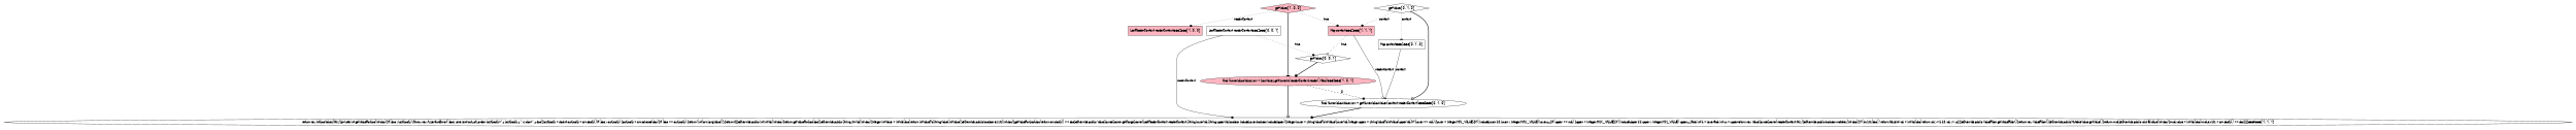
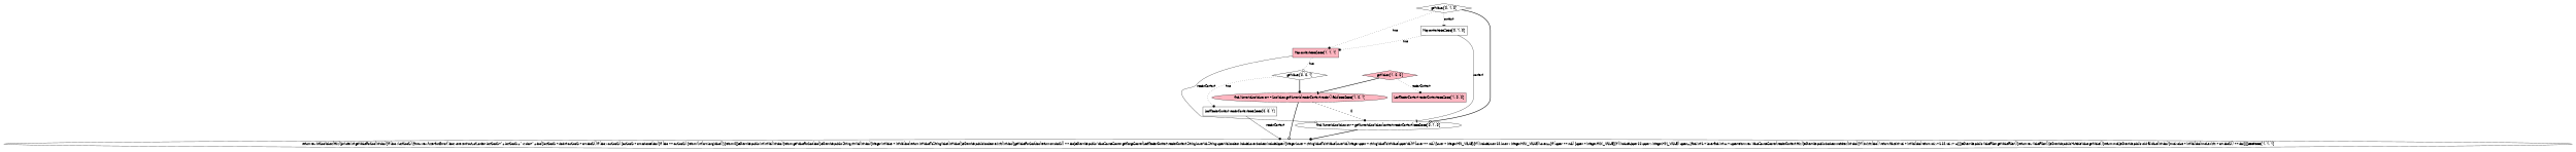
  digraph {
    fontname="Patrick Hand"
    node [fillcolor=white fontname="Patrick Hand" shape=box style=filled]
    edge [arrowhead=dot fontname="Patrick Hand" style=dotted]
    n1 [label="LeafReaderContext readerContext@@@2@@@['0', '0', '1']"]
    n2 [label="return new IntDocValues(this){private int getValueForDoc(int doc){if (doc < lastDocID) {throw new AssertionError(\"docs were sent out-of-order: lastDocID=\" + lastDocID + \" vs doc=\" + doc)}lastDocID = docint curDocID = arr.docID()if (doc > curDocID) {curDocID = arr.advance(doc)}if (doc == curDocID) {return (int)arr.longValue()}{return 0}}@Override public int intVal(int doc){return getValueForDoc(doc)}@Override public String strVal(int doc){Integer intValue = intVal(doc)return intValueToStringValue(intValue)}@Override public boolean exists(int doc){getValueForDoc(doc)return arr.docID() == doc}@Override public ValueSourceScorer getRangeScorer(LeafReaderContext readerContext,String lowerVal,String upperVal,boolean includeLower,boolean includeUpper){Integer lower = stringValueToIntValue(lowerVal)Integer upper = stringValueToIntValue(upperVal)if (lower == null) {lower = Integer.MIN_VALUE}{if (!includeLower && lower < Integer.MAX_VALUE) lower++}if (upper == null) {upper = Integer.MAX_VALUE}{if (!includeUpper && upper > Integer.MIN_VALUE) upper--}final int ll = lowerfinal int uu = upperreturn new ValueSourceScorer(readerContext,this){@Override public boolean matches(int doc){if (!exists(doc)) return falseint val = intVal(doc)return val >= ll && val <= uu}}}@Override public ValueFiller getValueFiller(){return new ValueFiller(){@Override public MutableValue getValue(){return mval}@Override public void fillValue(int doc){mval.value = intVal(doc)mval.exists = arr.docID() == doc}}}}@@@4@@@['1', '1', '1']" shape=ellipse]
    n3 [label="getValues['0', '1', '0']" shape=diamond]
    n4 [label="Map context@@@2@@@['0', '1', '0']"]
    n5 [fillcolor=lightpink label="Map context@@@2@@@['1', '1', '1']"]
    n6 [label="final NumericDocValues arr = getNumericDocValues(context,readerContext)@@@3@@@['0', '1', '0']" shape=ellipse]
    n7 [label="getValues['0', '0', '1']" shape=diamond]
    n8 [fillcolor=lightpink label="LeafReaderContext readerContext@@@2@@@['1', '0', '0']"]
    n9 [fillcolor=lightpink label="final NumericDocValues arr = DocValues.getNumeric(readerContext.reader(),field)@@@3@@@['1', '0', '1']" shape=ellipse]
    n10 [fillcolor=lightpink label="getValues['1', '0', '0']" shape=diamond]
    n1 -> n2 [label=readerContext style=solid]
    n3 -> n4 [arrowhead=tee label=context]
-   n3 -> n5 [label=context]
+   n3 -> n5 [label=true]
    n3 -> n6 [arrowhead=odot style=bold]
    n4 -> n6 [arrowhead=tee label=context style=solid]
    n5 -> n6 [arrowhead=odot label=readerContext style=solid]
    n5 -> n7 [arrowhead=odot label=true]
    n6 -> n2 [style=bold]
-   n1 -> n7 [label=true]
+   n7 -> n1 [label=true]
    n7 -> n9 [style=bold]
    n9 -> n2 [arrowhead=odot style=bold]
    n9 -> n6 [label=0 style=dashed]
-   n10 -> n5 [label=true]
+   n4 -> n5 [label=true]
    n10 -> n8 [label=readerContext]
    n10 -> n9 [arrowhead=tee style=bold]
  }
